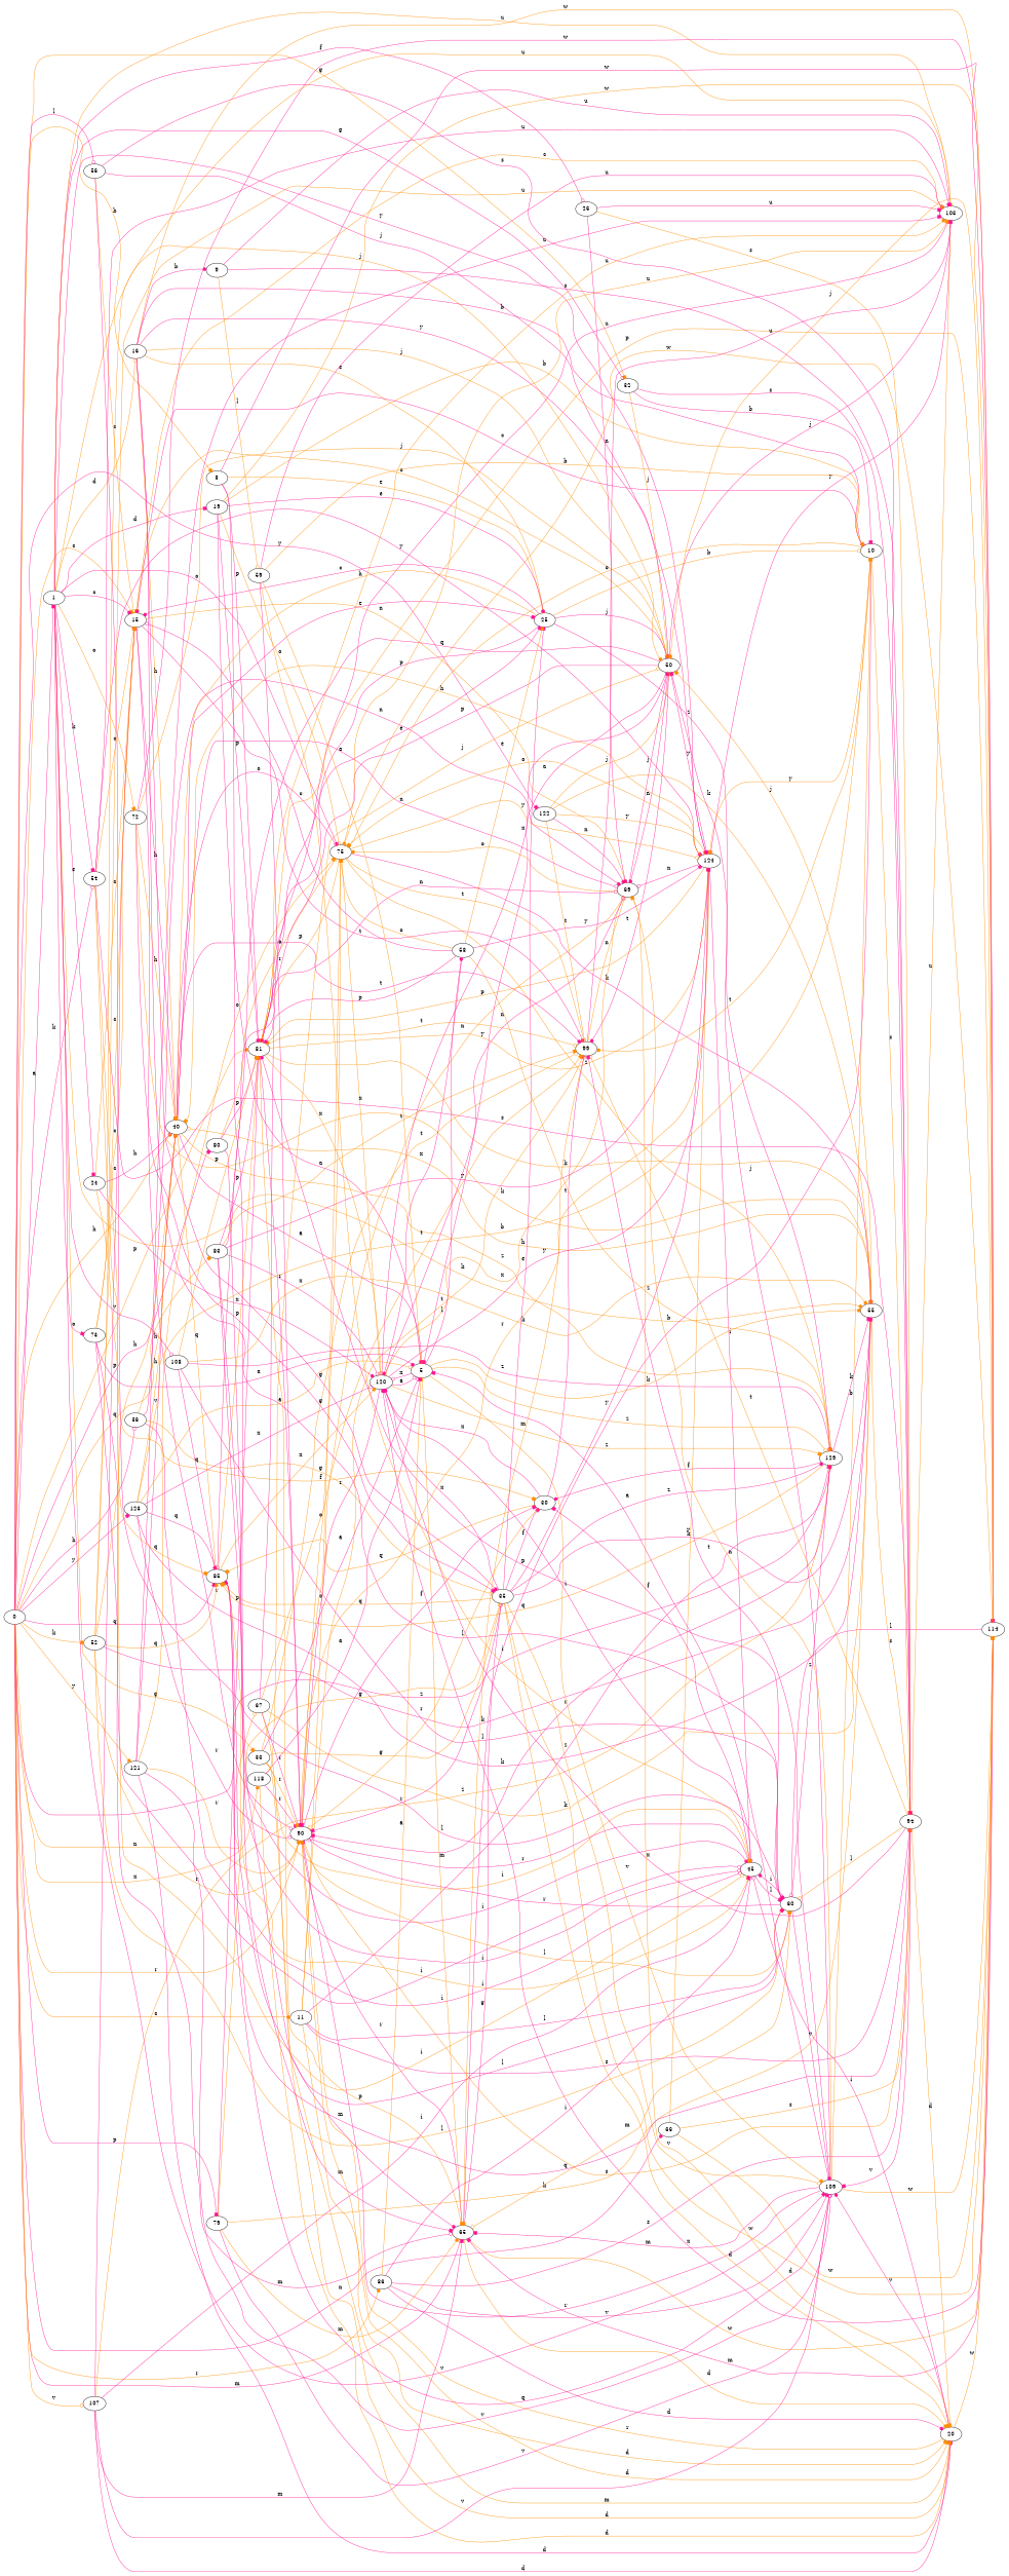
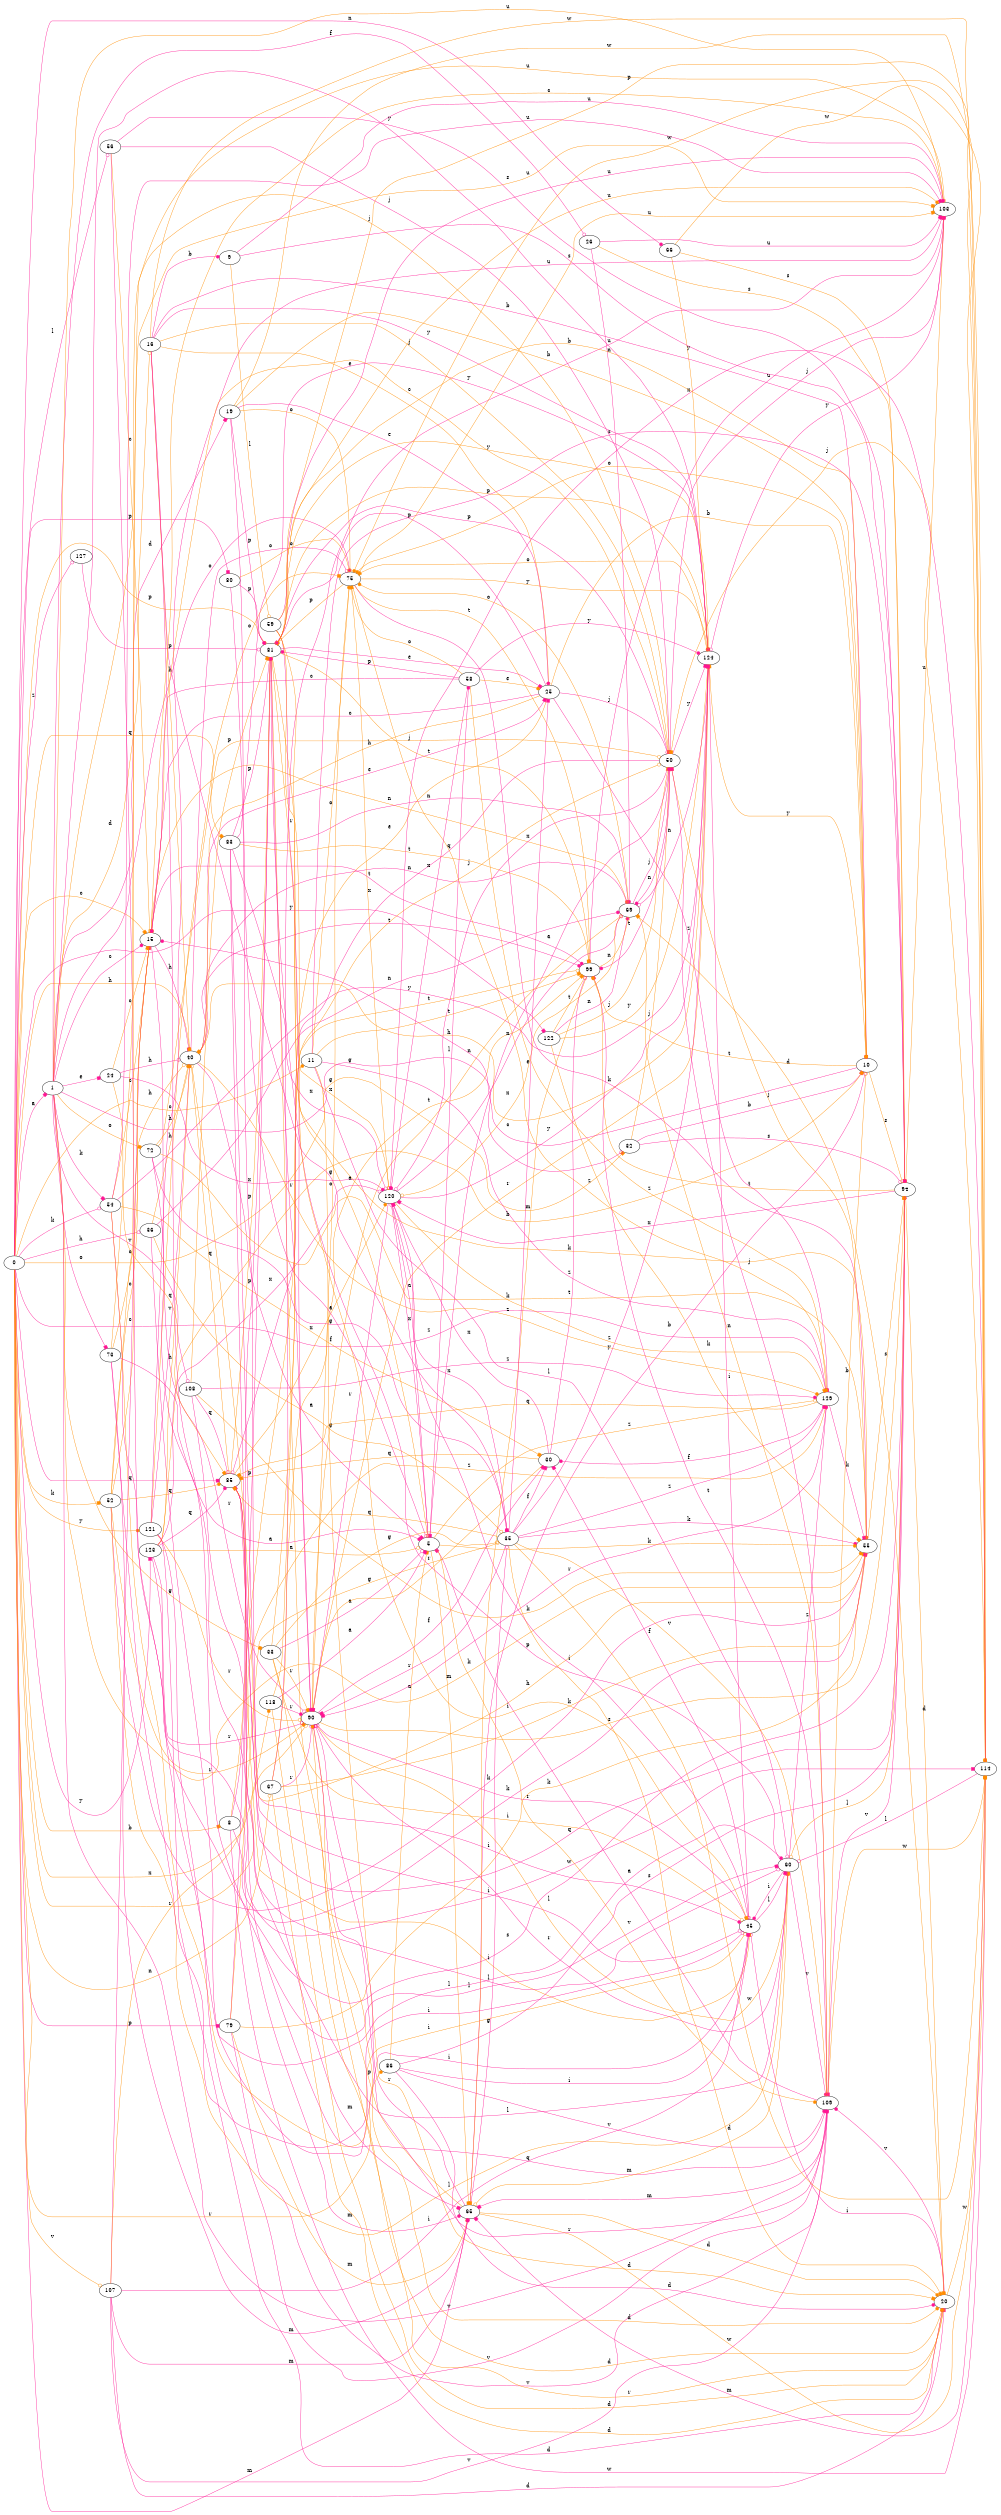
  strict digraph {
    rankdir=LR
    edge [arrowhead=box color=deeppink]
    0
    1
    8
    11
    15
    32
    36
    40
    52
    54
    56
    65
    66
    67
    79
    80
    81
    83
    85
    86
    90
    107
    118
    121
    122
    123
+   127
    129
    16
    19
    24
    26
    33
    50
    55
    72
    73
    75
    103
    108
    109
    124
    25
    114
    94
    99
    20
    60
    69
    10
    35
    45
    5
    30
    120
    9
    58
    59
    0 -> 1 [label=a]
    0 -> 8 [color=darkorange label=b]
    0 -> 11 [arrowhead=dot color=darkorange label=c]
    0 -> 15 [color=darkorange label=c]
    0 -> 32 [color=darkorange label=g]
    0 -> 36 [arrowhead=odot label=h]
    0 -> 40 [arrowhead=dot color=darkorange label=h]
    0 -> 52 [color=darkorange label=k]
    0 -> 54 [arrowhead=odot label=k]
    0 -> 56 [arrowhead=odot label=l]
    0 -> 65 [arrowhead=odot label=m]
    0 -> 66 [arrowhead=dot label=n]
    0 -> 67 [arrowhead=odot color=darkorange label=n]
    0 -> 79 [label=p]
    0 -> 80 [label=p]
    0 -> 81 [arrowhead=dot color=darkorange label=p]
    0 -> 83 [color=darkorange label=q]
    0 -> 85 [label=q]
    0 -> 86 [arrowhead=dot color=darkorange label=r]
    0 -> 90 [arrowhead=odot color=darkorange label=r]
    0 -> 107 [arrowhead=odot color=darkorange label=v]
    0 -> 118 [arrowhead=dot color=darkorange label=x]
    0 -> 121 [arrowhead=dot color=darkorange label=y]
    0 -> 122 [label=y]
    0 -> 123 [label=y]
+   0 -> 127 [arrowhead=odot label=z]
    0 -> 129 [label=z]
    1 -> 15 [arrowhead=dot label=c]
    1 -> 32 [arrowhead=odot label=g]
    1 -> 54 [label=k]
    1 -> 16 [arrowhead=odot color=darkorange label=d]
    1 -> 19 [label=d]
    1 -> 24 [label=e]
    1 -> 26 [arrowhead=odot label=f]
    1 -> 33 [color=darkorange label=g]
    1 -> 50 [arrowhead=dot color=darkorange label=j]
    1 -> 55 [arrowhead=dot color=darkorange label=k]
    1 -> 72 [color=darkorange label=o]
    1 -> 73 [label=o]
    1 -> 75 [arrowhead=dot label=o]
    1 -> 103 [arrowhead=odot color=darkorange label=u]
    1 -> 108 [arrowhead=odot label=v]
    1 -> 109 [label=v]
    1 -> 124 [arrowhead=dot label=y]
    8 -> 65 [arrowhead=dot label=m]
    8 -> 81 [arrowhead=dot label=p]
    8 -> 25 [arrowhead=odot color=darkorange label=e]
    8 -> 114 [arrowhead=odot label=w]
    11 -> 129 [label=z]
    11 -> 75 [arrowhead=odot color=darkorange label=o]
    11 -> 94 [arrowhead=dot label=s]
    11 -> 99 [color=darkorange label=t]
    11 -> 20 [color=darkorange label=d]
    11 -> 60 [arrowhead=odot label=l]
    15 -> 40 [label=h]
    15 -> 90 [arrowhead=odot label=r]
    15 -> 99 [arrowhead=dot label=t]
    15 -> 69 [arrowhead=dot color=darkorange label=n]
    32 -> 50 [arrowhead=odot color=darkorange label=j]
    32 -> 94 [arrowhead=odot label=s]
    32 -> 10 [label=b]
    36 -> 40 [arrowhead=dot color=darkorange label=h]
    36 -> 69 [arrowhead=dot label=n]
    36 -> 35 [arrowhead=odot color=darkorange label=g]
    36 -> 45 [arrowhead=odot label=i]
    40 -> 85 [arrowhead=odot color=darkorange label=q]
    40 -> 129 [arrowhead=dot color=darkorange label=z]
    40 -> 75 [arrowhead=odot label=o]
    40 -> 25 [label=e]
    40 -> 99 [arrowhead=dot label=t]
    40 -> 69 [arrowhead=odot label=n]
    40 -> 5 [label=a]
    52 -> 15 [arrowhead=odot color=darkorange label=c]
    52 -> 40 [arrowhead=odot color=darkorange label=h]
    52 -> 85 [arrowhead=dot color=darkorange label=q]
    52 -> 90 [color=darkorange label=r]
    52 -> 55 [arrowhead=dot label=k]
    52 -> 103 [color=darkorange label=u]
    52 -> 60 [color=darkorange label=l]
    54 -> 15 [arrowhead=odot color=darkorange label=c]
    54 -> 103 [label=u]
    54 -> 124 [label=y]
    54 -> 94 [arrowhead=dot label=s]
    54 -> 45 [arrowhead=odot color=darkorange label=i]
    54 -> 30 [color=darkorange label=f]
    56 -> 15 [arrowhead=odot color=darkorange label=c]
    56 -> 50 [label=j]
    56 -> 94 [arrowhead=odot label=s]
    56 -> 60 [arrowhead=dot label=l]
    65 -> 81 [arrowhead=odot color=darkorange label=p]
    65 -> 90 [arrowhead=odot label=r]
    65 -> 114 [color=darkorange label=w]
    65 -> 20 [arrowhead=dot color=darkorange label=d]
    65 -> 10 [arrowhead=odot label=b]
    65 -> 35 [arrowhead=odot label=g]
    66 -> 124 [arrowhead=odot color=darkorange label=y]
    66 -> 114 [arrowhead=dot color=darkorange label=w]
    66 -> 94 [arrowhead=odot color=darkorange label=s]
    67 -> 90 [arrowhead=odot label=r]
    67 -> 55 [color=darkorange label=k]
    67 -> 103 [arrowhead=dot label=u]
    67 -> 99 [color=darkorange label=t]
    67 -> 20 [color=darkorange label=d]
    79 -> 65 [arrowhead=dot color=darkorange label=m]
    79 -> 81 [arrowhead=odot label=p]
    79 -> 55 [arrowhead=odot color=darkorange label=k]
    79 -> 109 [arrowhead=odot label=v]
    79 -> 35 [arrowhead=odot color=darkorange label=g]
    80 -> 81 [arrowhead=dot label=p]
    80 -> 75 [arrowhead=odot color=darkorange label=o]
    80 -> 45 [arrowhead=dot label=i]
    81 -> 90 [arrowhead=odot label=r]
    81 -> 55 [arrowhead=dot color=darkorange label=k]
    81 -> 103 [arrowhead=dot color=darkorange label=u]
    81 -> 124 [color=darkorange label=y]
    81 -> 25 [label=e]
    81 -> 99 [arrowhead=odot color=darkorange label=t]
    81 -> 120 [arrowhead=odot color=darkorange label=x]
    83 -> 65 [label=m]
    83 -> 81 [label=p]
    83 -> 124 [arrowhead=dot label=y]
    83 -> 99 [color=darkorange label=t]
    83 -> 69 [arrowhead=odot label=n]
    83 -> 45 [arrowhead=odot label=i]
    83 -> 120 [arrowhead=odot label=x]
    85 -> 81 [arrowhead=dot color=darkorange label=p]
    85 -> 60 [label=l]
    85 -> 45 [color=darkorange label=i]
    85 -> 120 [arrowhead=dot color=darkorange label=x]
    86 -> 109 [arrowhead=dot label=v]
    86 -> 94 [arrowhead=dot label=s]
    86 -> 20 [arrowhead=dot label=d]
    86 -> 45 [arrowhead=odot label=i]
    86 -> 5 [color=darkorange label=a]
    90 -> 75 [arrowhead=dot color=darkorange label=o]
    90 -> 94 [arrowhead=dot color=darkorange label=s]
    90 -> 20 [arrowhead=dot color=darkorange label=d]
    90 -> 60 [color=darkorange label=l]
    90 -> 69 [arrowhead=odot color=darkorange label=n]
    90 -> 30 [label=f]
    107 -> 15 [label=c]
    107 -> 65 [label=m]
    107 -> 129 [color=darkorange label=z]
    107 -> 109 [arrowhead=odot label=v]
    107 -> 20 [label=d]
    107 -> 45 [label=i]
    118 -> 90 [arrowhead=dot label=r]
    118 -> 50 [arrowhead=odot color=darkorange label=j]
    118 -> 20 [arrowhead=dot color=darkorange label=d]
    118 -> 5 [label=a]
    121 -> 40 [arrowhead=dot label=v]
    121 -> 90 [arrowhead=odot color=darkorange label=r]
    121 -> 75 [color=darkorange label=o]
    121 -> 103 [label=u]
    121 -> 109 [arrowhead=odot label=v]
    121 -> 20 [arrowhead=dot label=d]
    122 -> 50 [color=darkorange label=j]
    122 -> 55 [color=darkorange label=k]
    122 -> 124 [color=darkorange label=y]
    122 -> 99 [arrowhead=odot color=darkorange label=t]
    122 -> 69 [arrowhead=dot label=n]
    123 -> 40 [arrowhead=dot color=darkorange label=h]
    123 -> 85 [arrowhead=dot label=q]
    123 -> 90 [arrowhead=odot label=r]
    123 -> 55 [label=k]
    123 -> 10 [color=darkorange label=b]
    123 -> 5 [arrowhead=odot color=darkorange label=a]
    123 -> 120 [arrowhead=odot label=x]
+   127 -> 81 [arrowhead=odot label=p]
    129 -> 85 [color=darkorange label=q]
    129 -> 90 [label=r]
    129 -> 55 [label=k]
    129 -> 30 [arrowhead=dot label=f]
    16 -> 40 [color=darkorange label=h]
    16 -> 50 [arrowhead=dot color=darkorange label=j]
    16 -> 124 [arrowhead=dot label=y]
    16 -> 25 [arrowhead=odot color=darkorange label=e]
    16 -> 114 [color=darkorange label=w]
    16 -> 60 [label=l]
    16 -> 10 [label=b]
    16 -> 35 [arrowhead=dot label=g]
    16 -> 9 [arrowhead=dot label=b]
    19 -> 81 [arrowhead=odot label=p]
    19 -> 75 [arrowhead=odot color=darkorange label=o]
    19 -> 25 [arrowhead=dot label=e]
    19 -> 114 [arrowhead=dot color=darkorange label=w]
    19 -> 10 [arrowhead=dot color=darkorange label=b]
    19 -> 5 [arrowhead=odot label=a]
    24 -> 15 [color=darkorange label=c]
    24 -> 40 [arrowhead=odot label=h]
    24 -> 85 [color=darkorange label=q]
    24 -> 120 [arrowhead=dot label=x]
    26 -> 103 [label=u]
    26 -> 94 [color=darkorange label=s]
    26 -> 69 [arrowhead=dot label=n]
    33 -> 90 [color=darkorange label=r]
    33 -> 99 [arrowhead=odot color=darkorange label=t]
-   33 -> 20 [arrowhead=dot color=darkorange label=m]
+   33 -> 20 [arrowhead=dot color=darkorange label=d]
    33 -> 35 [arrowhead=odot color=darkorange label=g]
    33 -> 45 [arrowhead=odot color=darkorange label=i]
    33 -> 5 [arrowhead=odot label=a]
    50 -> 15 [color=darkorange label=c]
    50 -> 81 [arrowhead=odot label=p]
    50 -> 85 [arrowhead=odot label=q]
    50 -> 124 [label=y]
    50 -> 99 [arrowhead=dot label=t]
    50 -> 69 [arrowhead=dot label=n]
    50 -> 5 [label=a]
    50 -> 120 [arrowhead=odot label=x]
    55 -> 40 [arrowhead=odot color=darkorange label=h]
    55 -> 50 [color=darkorange label=j]
    55 -> 94 [color=darkorange label=s]
    72 -> 40 [arrowhead=dot color=darkorange label=h]
    72 -> 50 [arrowhead=odot color=darkorange label=j]
    72 -> 55 [arrowhead=odot color=darkorange label=k]
    72 -> 114 [label=w]
    72 -> 35 [label=g]
    73 -> 15 [arrowhead=odot color=darkorange label=c]
    73 -> 65 [arrowhead=odot label=m]
    73 -> 103 [arrowhead=odot color=darkorange label=u]
    73 -> 45 [arrowhead=odot label=i]
    73 -> 5 [arrowhead=dot label=a]
    75 -> 81 [color=darkorange label=p]
    75 -> 129 [arrowhead=dot color=darkorange label=z]
    75 -> 55 [arrowhead=odot label=k]
    75 -> 103 [color=darkorange label=u]
    75 -> 124 [arrowhead=odot color=darkorange label=y]
    75 -> 99 [arrowhead=odot color=darkorange label=t]
    75 -> 120 [arrowhead=odot color=darkorange label=x]
    103 -> 15 [color=darkorange label=c]
    103 -> 50 [arrowhead=odot label=j]
    103 -> 124 [arrowhead=odot label=y]
    108 -> 81 [color=darkorange label=p]
    108 -> 85 [arrowhead=odot label=q]
    108 -> 129 [arrowhead=dot label=z]
    108 -> 55 [arrowhead=dot color=darkorange label=k]
    108 -> 60 [arrowhead=odot label=l]
    109 -> 65 [label=m]
    109 -> 85 [label=q]
    109 -> 90 [label=r]
    109 -> 50 [label=j]
    109 -> 114 [arrowhead=odot color=darkorange label=w]
    109 -> 99 [label=t]
    109 -> 69 [color=darkorange label=n]
    109 -> 10 [arrowhead=odot color=darkorange label=b]
    109 -> 5 [label=a]
    124 -> 40 [color=darkorange label=h]
    124 -> 81 [color=darkorange label=p]
    124 -> 90 [arrowhead=dot color=darkorange label=r]
    124 -> 75 [color=darkorange label=o]
    124 -> 69 [arrowhead=odot label=n]
    124 -> 45 [arrowhead=odot label=i]
    25 -> 15 [arrowhead=dot label=c]
    25 -> 40 [arrowhead=odot color=darkorange label=h]
    25 -> 81 [label=p]
    25 -> 129 [label=z]
    25 -> 50 [arrowhead=odot label=j]
    25 -> 10 [arrowhead=odot color=darkorange label=b]
    114 -> 65 [label=m]
    114 -> 81 [arrowhead=odot color=darkorange label=p]
    114 -> 50 [color=darkorange label=j]
    114 -> 75 [arrowhead=dot color=darkorange label=w]
    114 -> 60 [arrowhead=odot label=l]
    114 -> 120 [arrowhead=dot label=x]
    94 -> 85 [arrowhead=odot label=q]
    94 -> 103 [arrowhead=dot color=darkorange label=u]
    94 -> 109 [label=v]
    94 -> 99 [arrowhead=odot color=darkorange label=t]
    94 -> 20 [arrowhead=odot color=darkorange label=d]
    94 -> 60 [arrowhead=odot color=darkorange label=l]
    94 -> 120 [label=x]
    99 -> 65 [color=darkorange label=m]
    99 -> 103 [label=u]
    99 -> 69 [arrowhead=odot color=darkorange label=n]
    20 -> 90 [arrowhead=dot color=darkorange label=r]
    20 -> 109 [arrowhead=dot label=v]
    20 -> 114 [color=darkorange label=w]
    20 -> 45 [arrowhead=odot label=i]
    60 -> 65 [arrowhead=odot color=darkorange label=m]
    60 -> 81 [arrowhead=dot label=p]
    60 -> 90 [arrowhead=odot label=r]
    60 -> 129 [arrowhead=dot label=z]
    60 -> 109 [arrowhead=dot label=v]
    60 -> 45 [arrowhead=dot label=i]
    69 -> 50 [arrowhead=dot label=j]
    69 -> 75 [arrowhead=dot color=darkorange label=o]
    69 -> 20 [color=darkorange label=d]
    69 -> 120 [arrowhead=odot color=darkorange label=x]
    10 -> 15 [arrowhead=dot label=c]
    10 -> 75 [arrowhead=dot color=darkorange label=o]
    10 -> 124 [color=darkorange label=y]
-   10 -> 94 [color=darkorange label=s]
+   10 -> 94 [arrowhead=odot color=darkorange label=s]
    10 -> 99 [arrowhead=dot color=darkorange label=t]
    35 -> 85 [color=darkorange label=q]
    35 -> 90 [label=r]
    35 -> 129 [arrowhead=dot label=z]
    35 -> 55 [arrowhead=dot label=k]
    35 -> 109 [arrowhead=odot color=darkorange label=v]
    35 -> 124 [arrowhead=odot label=y]
    35 -> 25 [label=e]
    35 -> 114 [arrowhead=dot color=darkorange label=w]
    35 -> 20 [color=darkorange label=d]
    35 -> 30 [label=f]
    35 -> 120 [arrowhead=dot label=x]
    45 -> 90 [arrowhead=odot label=r]
    45 -> 60 [label=l]
    45 -> 30 [label=f]
    5 -> 65 [color=darkorange label=m]
    5 -> 129 [arrowhead=odot color=darkorange label=z]
    5 -> 55 [arrowhead=dot color=darkorange label=k]
    5 -> 109 [arrowhead=dot color=darkorange label=v]
    5 -> 120 [arrowhead=odot label=x]
    5 -> 58 [arrowhead=dot label=l]
    30 -> 85 [color=darkorange label=q]
    30 -> 90 [arrowhead=odot color=darkorange label=r]
    30 -> 99 [arrowhead=odot label=t]
    30 -> 120 [label=x]
    120 -> 90 [label=r]
    120 -> 129 [color=darkorange label=z]
    120 -> 124 [label=y]
    120 -> 69 [arrowhead=odot label=n]
    120 -> 45 [arrowhead=odot label=i]
    120 -> 5 [arrowhead=odot label=a]
    9 -> 103 [arrowhead=dot label=u]
    9 -> 94 [label=s]
    9 -> 59 [arrowhead=odot color=darkorange label=l]
    58 -> 15 [arrowhead=odot label=c]
    58 -> 81 [arrowhead=dot label=p]
    58 -> 129 [arrowhead=dot color=darkorange label=z]
    58 -> 75 [color=darkorange label=o]
    58 -> 124 [arrowhead=dot label=y]
    58 -> 25 [arrowhead=dot color=darkorange label=e]
    58 -> 120 [arrowhead=dot label=x]
    59 -> 90 [arrowhead=dot label=r]
    59 -> 103 [arrowhead=odot label=u]
    59 -> 10 [arrowhead=dot color=darkorange label=b]
    59 -> 45 [color=darkorange label=i]
    59 -> 5 [arrowhead=odot color=darkorange label=a]
  }
